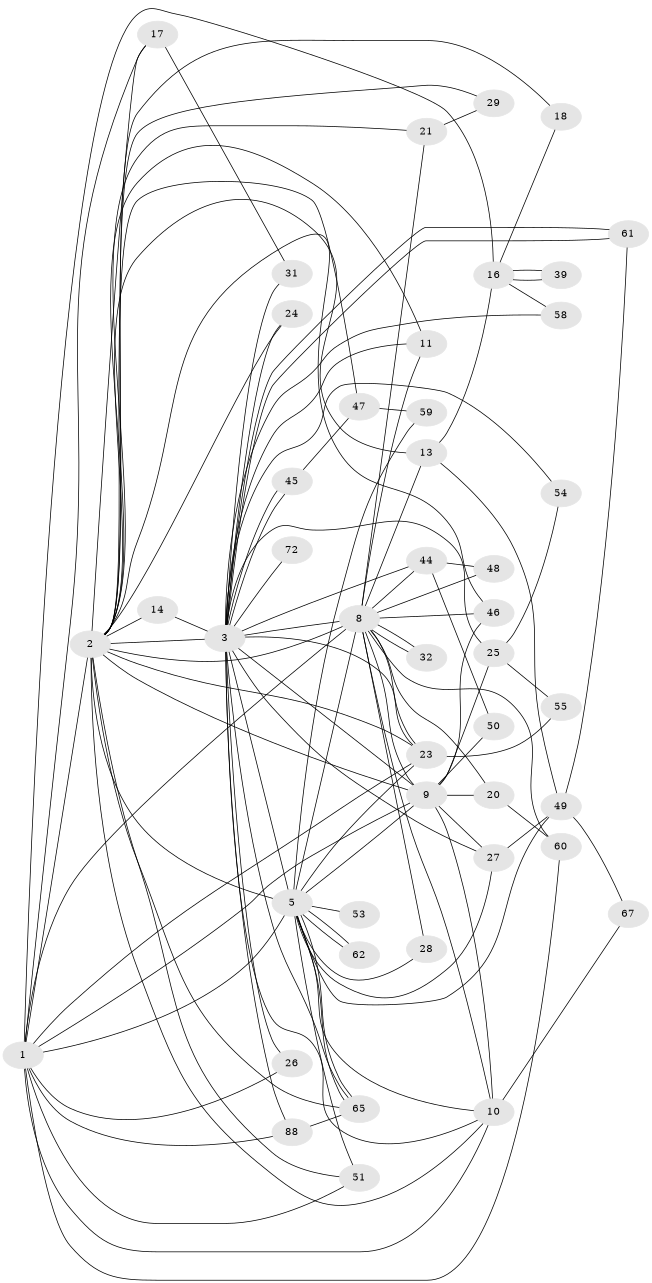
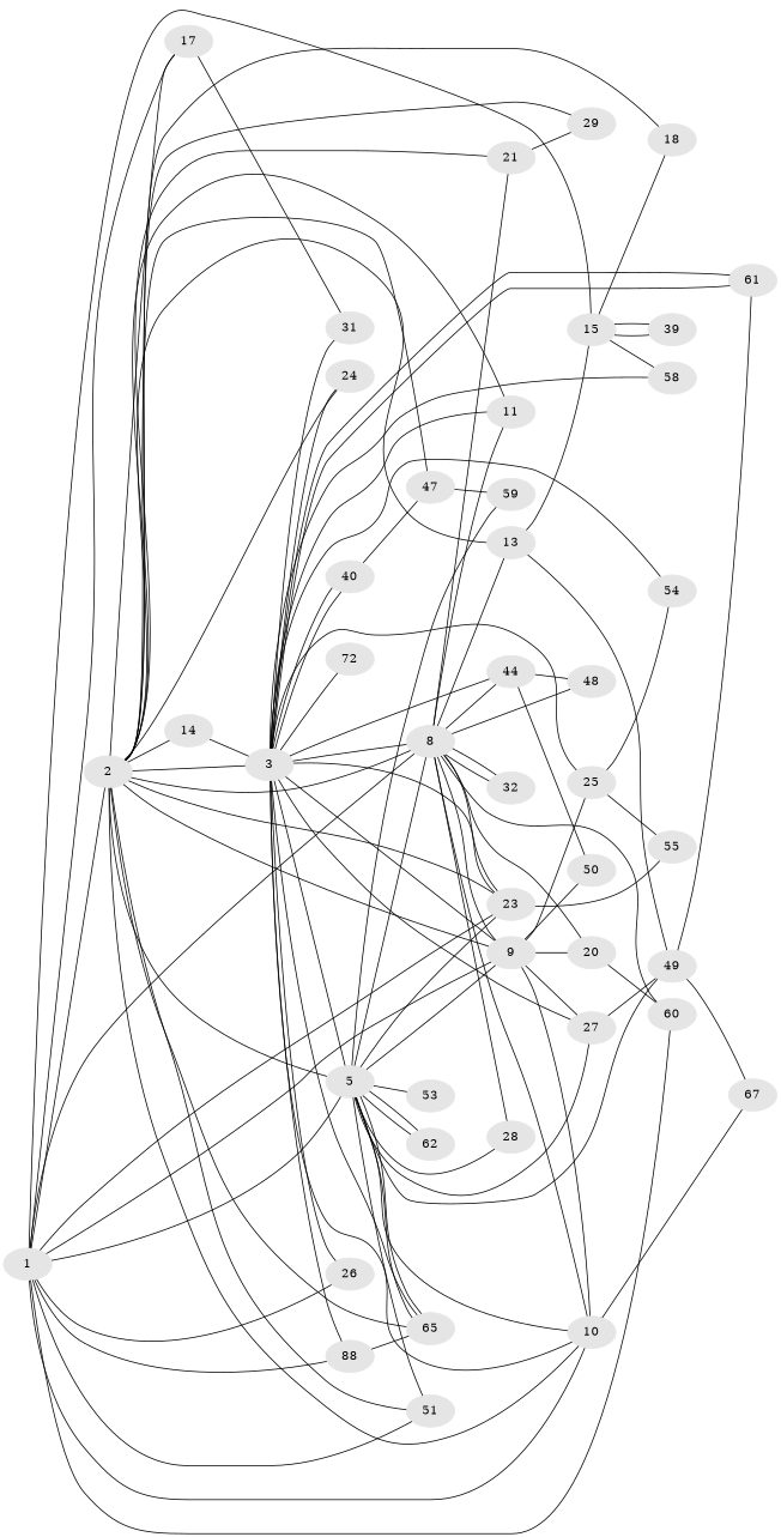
  graph {
    rankdir=LR
    node [color=gray90 style=filled]
    2 [super="+30+82+4+43+42"]
    3 [super="+37+35+84+7+33+19+70+12+36+16+57+77"]
    5 [super="+52+6"]
    8
    9 [super="+56"]
    10
    17
    23 [super="+81+63+34"]
    51
    11
    13
    14
    18
    21
    24
    29
-   46 [super="+64"]
    47
    65 [super="+76+68"]
    1
-   15 [label=16]
+   15
    26
    n23 [label=88]
    60 [super="+90"]
    25
    27 [super="+80"]
    31 [super="+74"]
-   40 [label=45]
+   40
    44 [super="+87"]
    54
    58
    61
    72
    53
    28
    49 [super="+79"]
    59
    62
    20
    32
    48
    50
    67
    39
    55
    2 -- 3 [weight=9]
    2 -- 5 [weight=5]
    2 -- 8 [weight=2]
    2 -- 9 [weight=4]
    2 -- 10 [weight=2]
    2 -- 17
    2 -- 23
    2 -- 51
    2 -- 11
    2 -- 13
    2 -- 14 [weight=2]
    2 -- 18
    2 -- 21
    2 -- 24
    2 -- 29
-   2 -- 46
    2 -- 47
    2 -- 65 [weight=2]
    3 -- 5 [weight=6]
    3 -- 8 [weight=3]
    3 -- 9 [weight=3]
    3 -- 10 [weight=4]
    3 -- 23
    3 -- 11
    3 -- 24
    3 -- 65
    3 -- 26
    3 -- n23
    3 -- 25 [weight=2]
    3 -- 27
    3 -- 31 [weight=2]
    3 -- 40
    3 -- 40
    3 -- 44 [weight=2]
    3 -- 54
    3 -- 58
    3 -- 61
    3 -- 61
    3 -- 72
    5 -- 8 [weight=2]
    5 -- 9 [weight=4]
    5 -- 10 [weight=3]
    5 -- 23
    5 -- 51
    5 -- 65 [weight=2]
    5 -- 65
    5 -- 27
    5 -- 53
    5 -- 28
    5 -- 49
    5 -- 59
    5 -- 62
    5 -- 62
    8 -- 9
    8 -- 10
    8 -- 23
    8 -- 11
    8 -- 13
    8 -- 21
-   8 -- 46
    8 -- 60
    8 -- 44
    8 -- 28
    8 -- 20
    8 -- 32
    8 -- 32
    8 -- 48
    9 -- 10 [weight=2]
-   9 -- 46
    9 -- 25
    9 -- 27
    9 -- 20
    9 -- 50
    10 -- 67
    17 -- 31
    23 -- 55
    13 -- 15
    13 -- 49
    14 -- 3 [weight=3]
    21 -- 29
    47 -- 59
    1 -- 2 [weight=2]
    1 -- 5 [weight=2]
    1 -- 8
    1 -- 9
    1 -- 10
    1 -- 17
    1 -- 23
    1 -- 51
    1 -- 15
    1 -- 26
    1 -- n23
    1 -- 60
    15 -- 18
    15 -- 58
    15 -- 39
    15 -- 39
    n23 -- 65
    25 -- 54
    25 -- 55
    27 -- 49
    40 -- 47
    44 -- 48
    44 -- 50
    49 -- 61
    49 -- 67
    20 -- 60
  }
